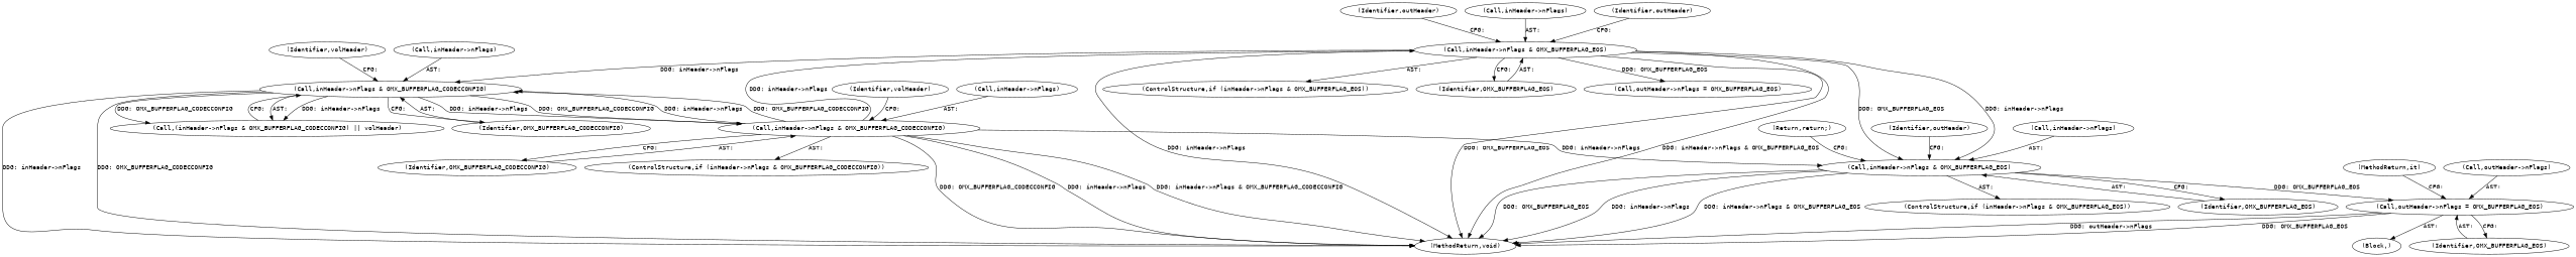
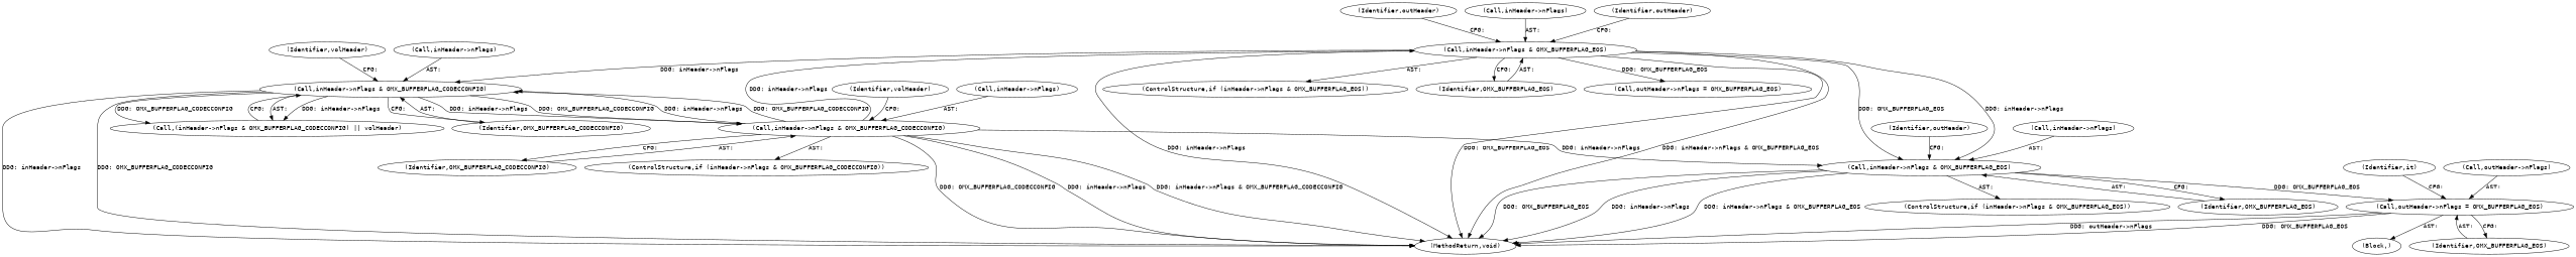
  digraph {
    fontname="DejaVu Sans Mono"
    node [fontname="DejaVu Sans Mono"]
    edge [fontname="DejaVu Sans Mono"]
    n1 [label="(Call,inHeader->nFlags & OMX_BUFFERFLAG_EOS)"]
    n2 [label="(Call,outHeader->nFlags = OMX_BUFFERFLAG_EOS)"]
    n3 [label="(MethodReturn,void)"]
    n4 [label="(ControlStructure,if (inHeader->nFlags & OMX_BUFFERFLAG_EOS))"]
    n5 [label="(Identifier,OMX_BUFFERFLAG_EOS)"]
    n6 [label="(Identifier,OMX_BUFFERFLAG_EOS)"]
    n7 [label="(Block,)"]
    n8 [label="(Call,inHeader->nFlags & OMX_BUFFERFLAG_EOS)"]
    n9 [label="(Call,inHeader->nFlags & OMX_BUFFERFLAG_CODECCONFIG)"]
    n10 [label="(ControlStructure,if (inHeader->nFlags & OMX_BUFFERFLAG_EOS))"]
    n11 [label="(Identifier,OMX_BUFFERFLAG_EOS)"]
    n12 [label="(Call,outHeader->nFlags = OMX_BUFFERFLAG_EOS)"]
    n13 [label="(Call,inHeader->nFlags & OMX_BUFFERFLAG_CODECCONFIG)"]
    n14 [label="(Identifier,OMX_BUFFERFLAG_CODECCONFIG)"]
    n15 [label="(Call,(inHeader->nFlags & OMX_BUFFERFLAG_CODECCONFIG) || volHeader)"]
    n16 [label="(Identifier,OMX_BUFFERFLAG_CODECCONFIG)"]
    n17 [label="(ControlStructure,if (inHeader->nFlags & OMX_BUFFERFLAG_CODECCONFIG))"]
    n18 [label="(Identifier,outHeader)"]
    n19 [label="(Identifier,outHeader)"]
    n20 [label="(Call,inHeader->nFlags)"]
    n21 [label="(Identifier,volHeader)"]
    n22 [label="(Call,inHeader->nFlags)"]
    n23 [label="(Identifier,outHeader)"]
    n24 [label="(Call,inHeader->nFlags)"]
    n25 [label="(Call,outHeader->nFlags)"]
    n26 [label="(Call,inHeader->nFlags)"]
-   n27 [label="(Return,return;)"]
-   n28 [label="(MethodReturn,it)"]
+   n28 [label="(Identifier,it)"]
    n29 [label="(Identifier,volHeader)"]
    n1 -> n2 [label="DDG: OMX_BUFFERFLAG_EOS"]
    n1 -> n3 [label="DDG: inHeader->nFlags"]
    n1 -> n3 [label="DDG: inHeader->nFlags & OMX_BUFFERFLAG_EOS"]
    n1 -> n3 [label="DDG: OMX_BUFFERFLAG_EOS"]
    n1 -> n4 [label="AST: "]
    n1 -> n5 [label="CFG: "]
    n2 -> n3 [label="DDG: outHeader->nFlags"]
    n2 -> n3 [label="DDG: OMX_BUFFERFLAG_EOS"]
    n2 -> n6 [label="CFG: "]
    n2 -> n7 [label="AST: "]
    n5 -> n1 [label="AST: "]
    n6 -> n2 [label="AST: "]
    n8 -> n1 [label="DDG: inHeader->nFlags"]
    n8 -> n1 [label="DDG: OMX_BUFFERFLAG_EOS"]
    n8 -> n3 [label="DDG: inHeader->nFlags"]
    n8 -> n3 [label="DDG: OMX_BUFFERFLAG_EOS"]
    n8 -> n3 [label="DDG: inHeader->nFlags & OMX_BUFFERFLAG_EOS"]
    n8 -> n9 [label="DDG: inHeader->nFlags"]
    n8 -> n10 [label="AST: "]
    n8 -> n11 [label="CFG: "]
    n8 -> n12 [label="DDG: OMX_BUFFERFLAG_EOS"]
    n9 -> n3 [label="DDG: inHeader->nFlags"]
    n9 -> n3 [label="DDG: OMX_BUFFERFLAG_CODECCONFIG"]
    n9 -> n13 [label="DDG: inHeader->nFlags"]
    n9 -> n13 [label="DDG: OMX_BUFFERFLAG_CODECCONFIG"]
    n9 -> n14 [label="CFG: "]
    n9 -> n15 [label="AST: "]
    n9 -> n15 [label="DDG: inHeader->nFlags"]
    n9 -> n15 [label="DDG: OMX_BUFFERFLAG_CODECCONFIG"]
    n11 -> n8 [label="AST: "]
    n13 -> n1 [label="DDG: inHeader->nFlags"]
    n13 -> n3 [label="DDG: inHeader->nFlags"]
    n13 -> n3 [label="DDG: inHeader->nFlags & OMX_BUFFERFLAG_CODECCONFIG"]
    n13 -> n3 [label="DDG: OMX_BUFFERFLAG_CODECCONFIG"]
    n13 -> n8 [label="DDG: inHeader->nFlags"]
    n13 -> n9 [label="DDG: inHeader->nFlags"]
    n13 -> n9 [label="DDG: OMX_BUFFERFLAG_CODECCONFIG"]
    n13 -> n16 [label="CFG: "]
    n13 -> n17 [label="AST: "]
    n14 -> n9 [label="AST: "]
    n15 -> n9 [label="CFG: "]
    n16 -> n13 [label="AST: "]
    n18 -> n8 [label="CFG: "]
    n19 -> n1 [label="CFG: "]
    n20 -> n8 [label="AST: "]
    n21 -> n13 [label="CFG: "]
    n22 -> n9 [label="AST: "]
    n23 -> n8 [label="CFG: "]
    n24 -> n1 [label="AST: "]
    n25 -> n2 [label="AST: "]
    n26 -> n13 [label="AST: "]
-   n27 -> n1 [label="CFG: "]
    n28 -> n2 [label="CFG: "]
    n29 -> n9 [label="CFG: "]
  }
